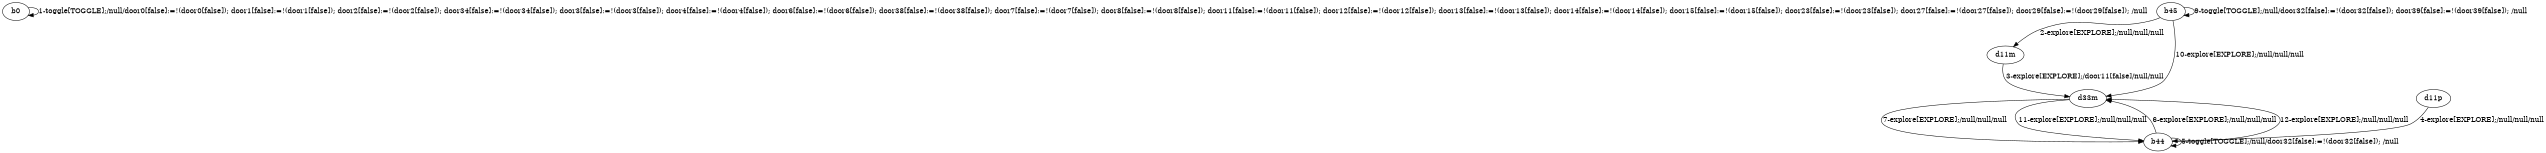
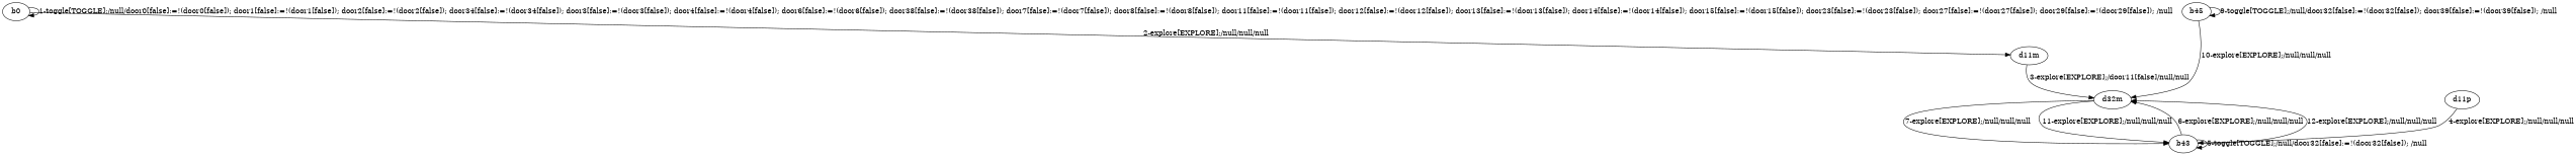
  digraph {
    b0
    d11m
-   d32m [label=d33m]
+   d32m
    d11p
-   b44
+   b44 [label=b43]
    b45
    b0 -> b0 [label="1-toggle[TOGGLE];/null/door0[false]:=!(door0[false]); door1[false]:=!(door1[false]); door2[false]:=!(door2[false]); door34[false]:=!(door34[false]); door3[false]:=!(door3[false]); door4[false]:=!(door4[false]); door6[false]:=!(door6[false]); door38[false]:=!(door38[false]); door7[false]:=!(door7[false]); door8[false]:=!(door8[false]); door11[false]:=!(door11[false]); door12[false]:=!(door12[false]); door13[false]:=!(door13[false]); door14[false]:=!(door14[false]); door15[false]:=!(door15[false]); door23[false]:=!(door23[false]); door27[false]:=!(door27[false]); door29[false]:=!(door29[false]); /null"]
-   b45 -> d11m [label="2-explore[EXPLORE];/null/null/null"]
+   b0 -> d11m [label="2-explore[EXPLORE];/null/null/null"]
    d11m -> d32m [label="3-explore[EXPLORE];/door11[false]/null/null"]
    d32m -> b44 [label="7-explore[EXPLORE];/null/null/null"]
    d32m -> b44 [label="11-explore[EXPLORE];/null/null/null"]
    d11p -> b44 [label="4-explore[EXPLORE];/null/null/null"]
    b44 -> d32m [label="6-explore[EXPLORE];/null/null/null"]
    b44 -> d32m [label="12-explore[EXPLORE];/null/null/null"]
    b44 -> b44 [label="5-toggle[TOGGLE];/null/door32[false]:=!(door32[false]); /null"]
    b45 -> d32m [label="10-explore[EXPLORE];/null/null/null"]
    b45 -> b45 [label="9-toggle[TOGGLE];/null/door32[false]:=!(door32[false]); door39[false]:=!(door39[false]); /null"]
  }
